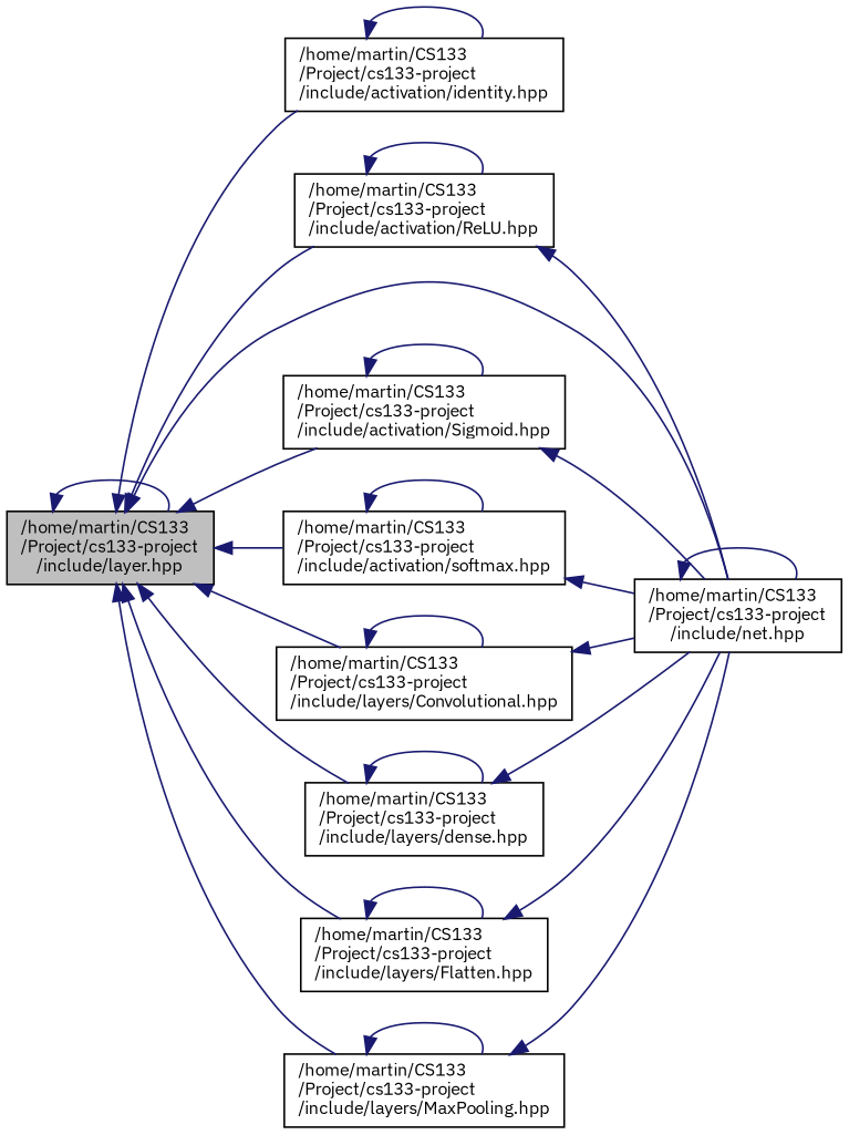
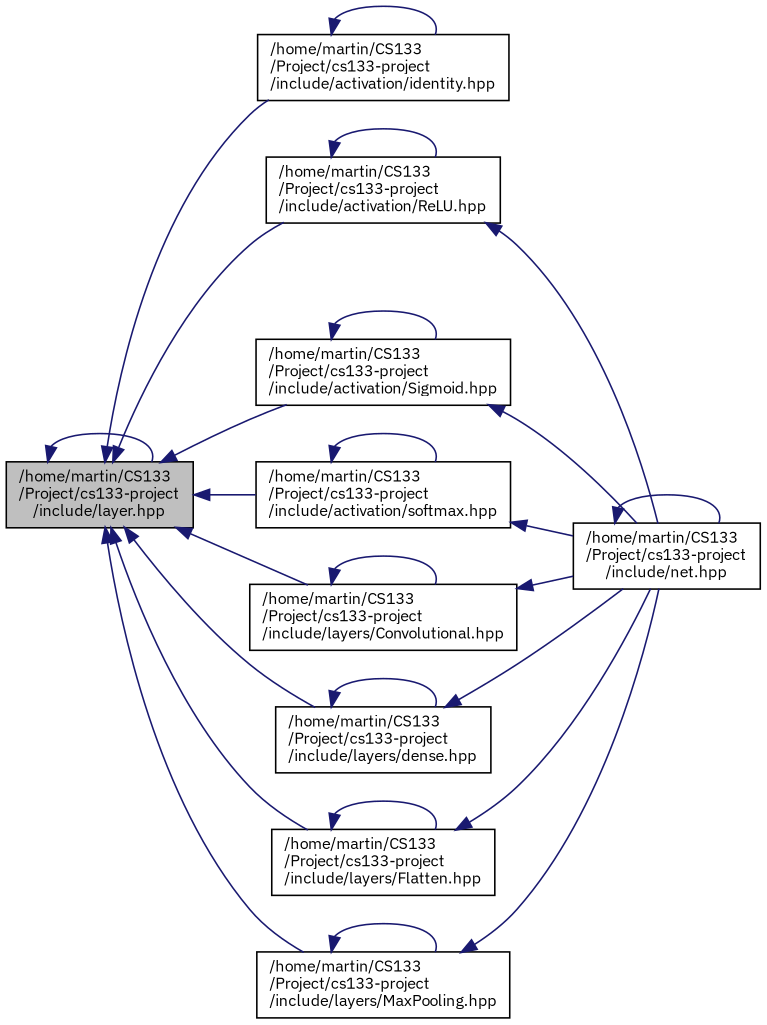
  digraph {
    rankdir=LR
    fontname="IBM Plex Sans"
    node [color=black fillcolor=white fontname="IBM Plex Sans" fontsize=10 shape=record style=filled]
    edge [color=midnightblue dir=back fontname="IBM Plex Sans" fontsize=10 labelfontname=Helvetica labelfontsize=10 style=solid]
    n1 [fillcolor=grey75 fontcolor=black height=0.2 label="/home/martin/CS133\l/Project/cs133-project\l/include/layer.hpp" width=0.4]
    n2 [height=0.2 label="/home/martin/CS133\l/Project/cs133-project\l/include/activation/identity.hpp" width=0.4]
    n3 [height=0.2 label="/home/martin/CS133\l/Project/cs133-project\l/include/activation/ReLU.hpp" width=0.4]
    n4 [height=0.2 label="/home/martin/CS133\l/Project/cs133-project\l/include/net.hpp" width=0.4]
    n5 [height=0.2 label="/home/martin/CS133\l/Project/cs133-project\l/include/activation/Sigmoid.hpp" width=0.4]
    n6 [height=0.2 label="/home/martin/CS133\l/Project/cs133-project\l/include/activation/softmax.hpp" width=0.4]
    n7 [height=0.2 label="/home/martin/CS133\l/Project/cs133-project\l/include/layers/Convolutional.hpp" width=0.4]
    n8 [height=0.2 label="/home/martin/CS133\l/Project/cs133-project\l/include/layers/dense.hpp" width=0.4]
    n9 [height=0.2 label="/home/martin/CS133\l/Project/cs133-project\l/include/layers/Flatten.hpp" width=0.4]
    n10 [height=0.2 label="/home/martin/CS133\l/Project/cs133-project\l/include/layers/MaxPooling.hpp" width=0.4]
    n1 -> n1
    n1 -> n2
    n1 -> n3
-   n1 -> n4
    n1 -> n5
    n1 -> n6
    n1 -> n7
    n1 -> n8
    n1 -> n9
    n1 -> n10
    n2 -> n2
    n3 -> n3
    n3 -> n4
    n4 -> n4
    n5 -> n4
    n5 -> n5
    n6 -> n4
    n6 -> n6
    n7 -> n4
    n7 -> n7
    n8 -> n4
    n8 -> n8
    n9 -> n4
    n9 -> n9
    n10 -> n4
    n10 -> n10
  }
